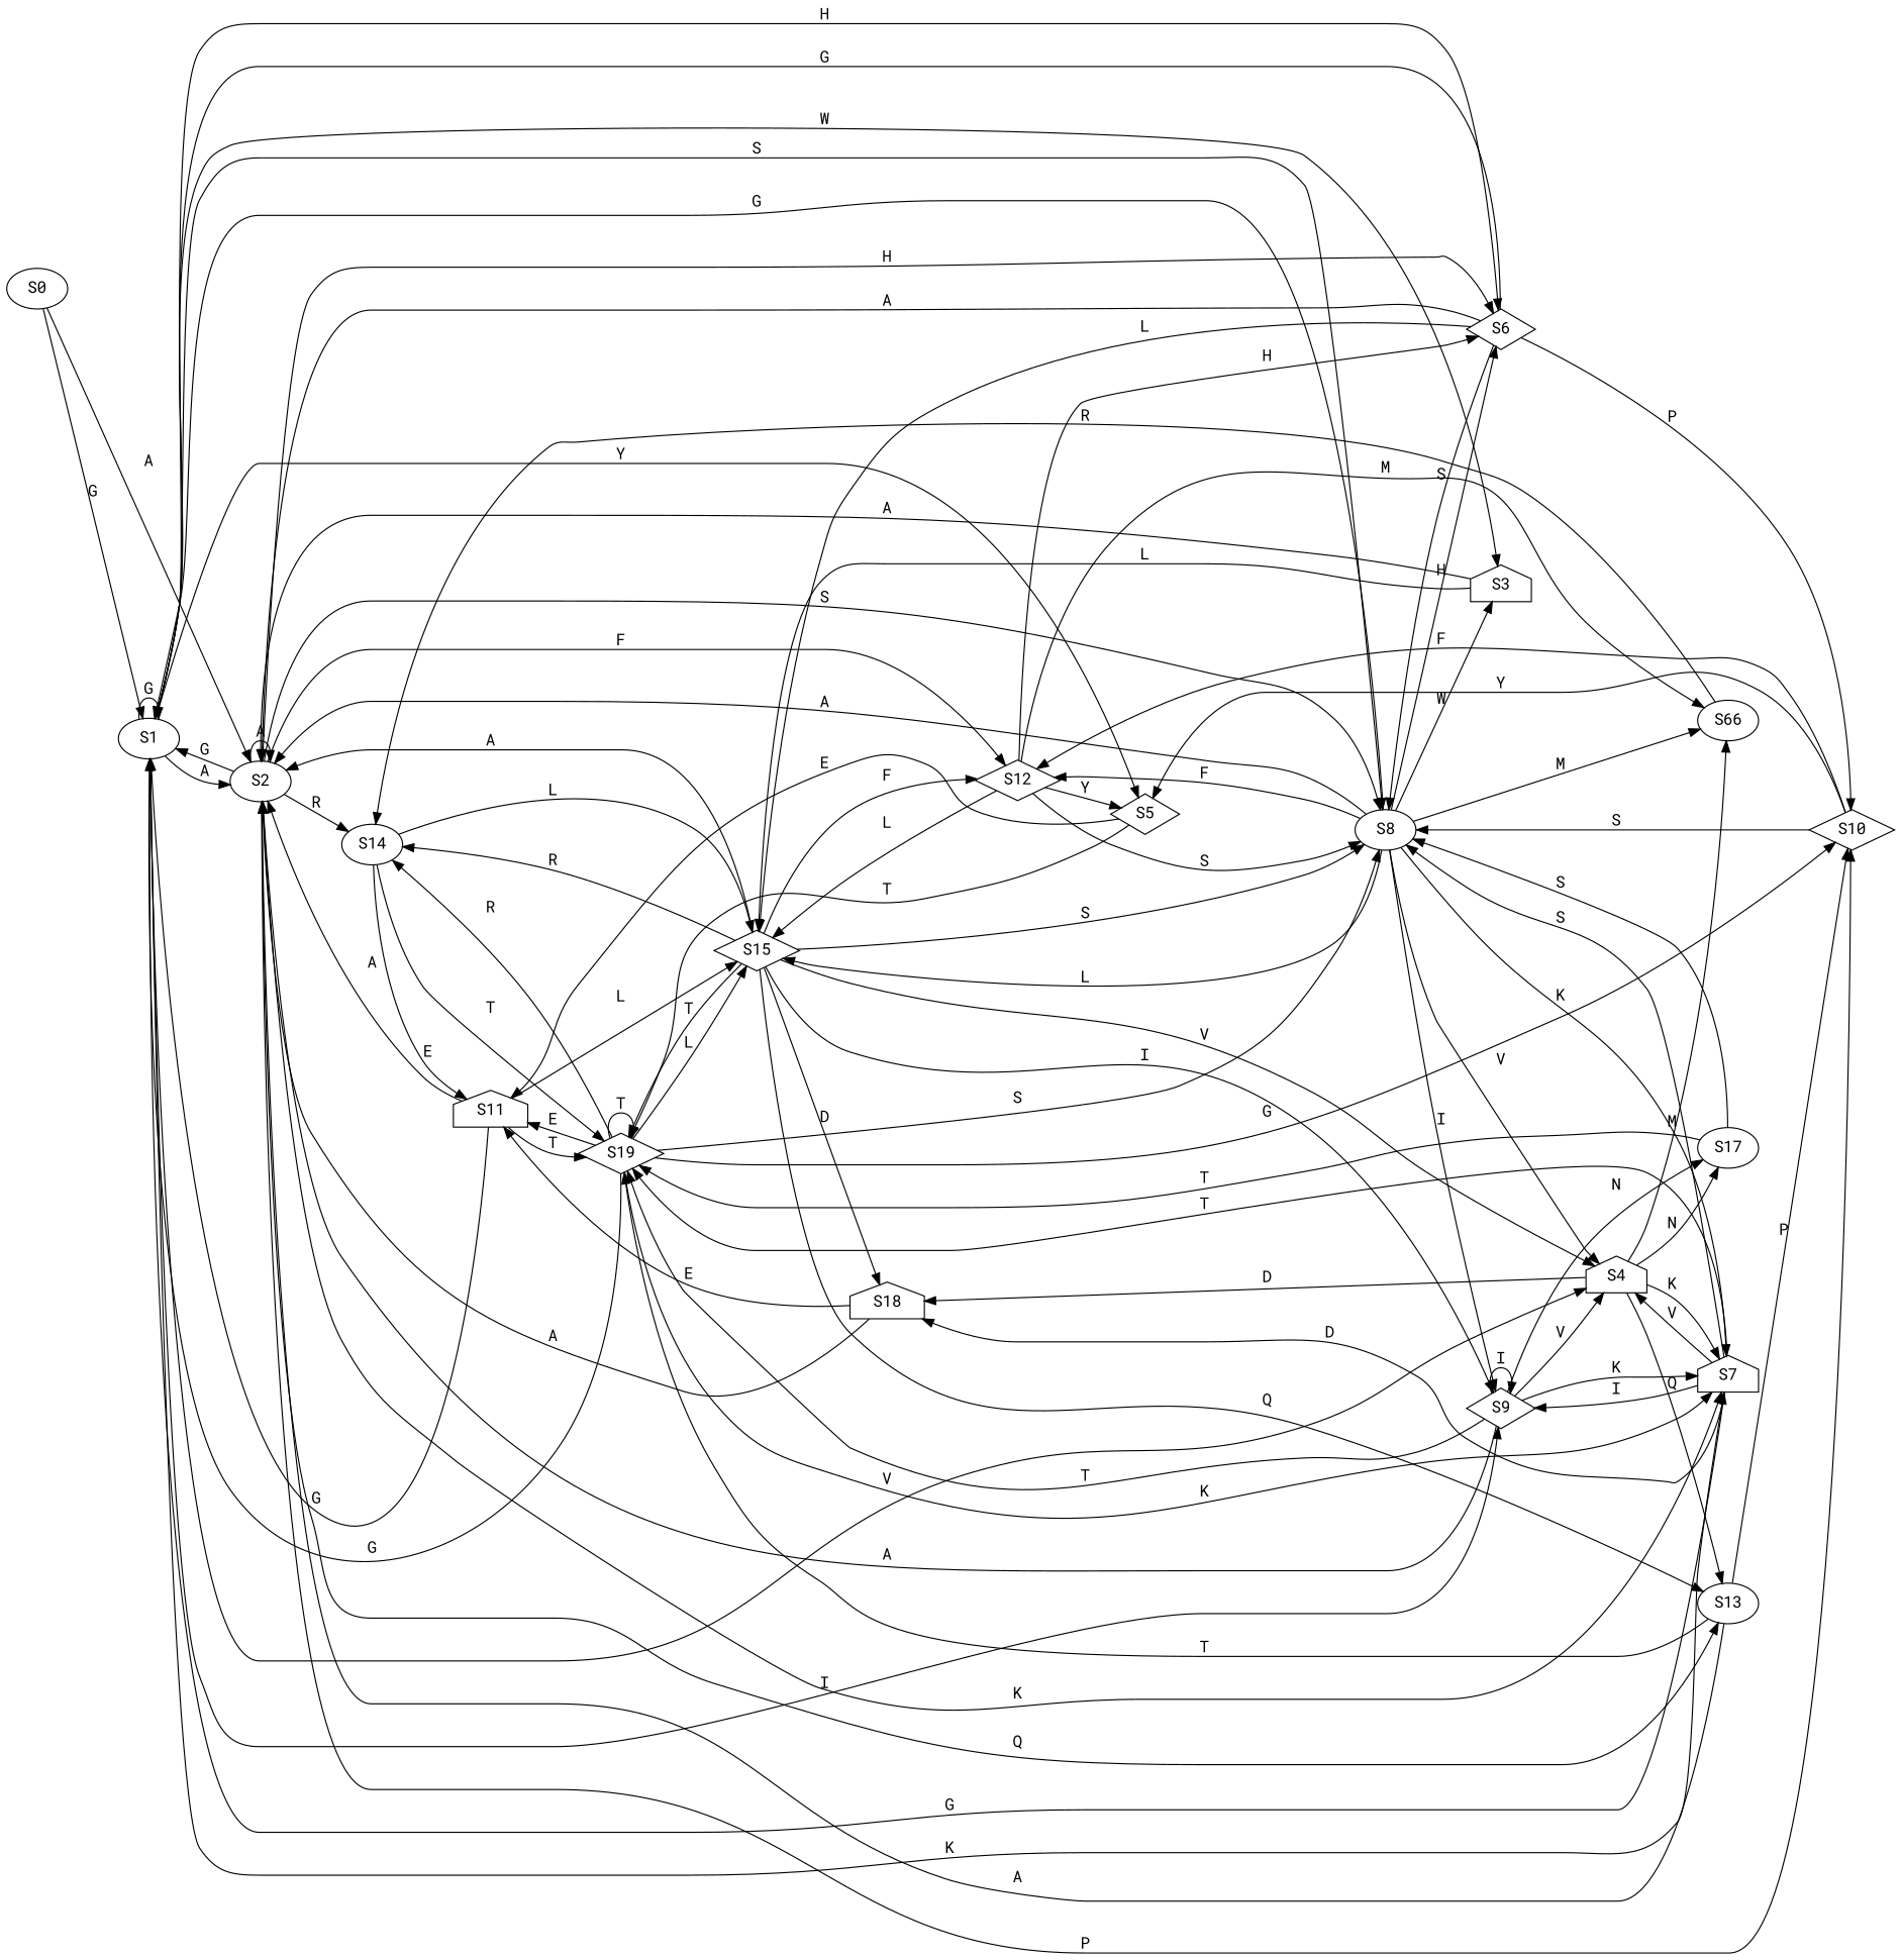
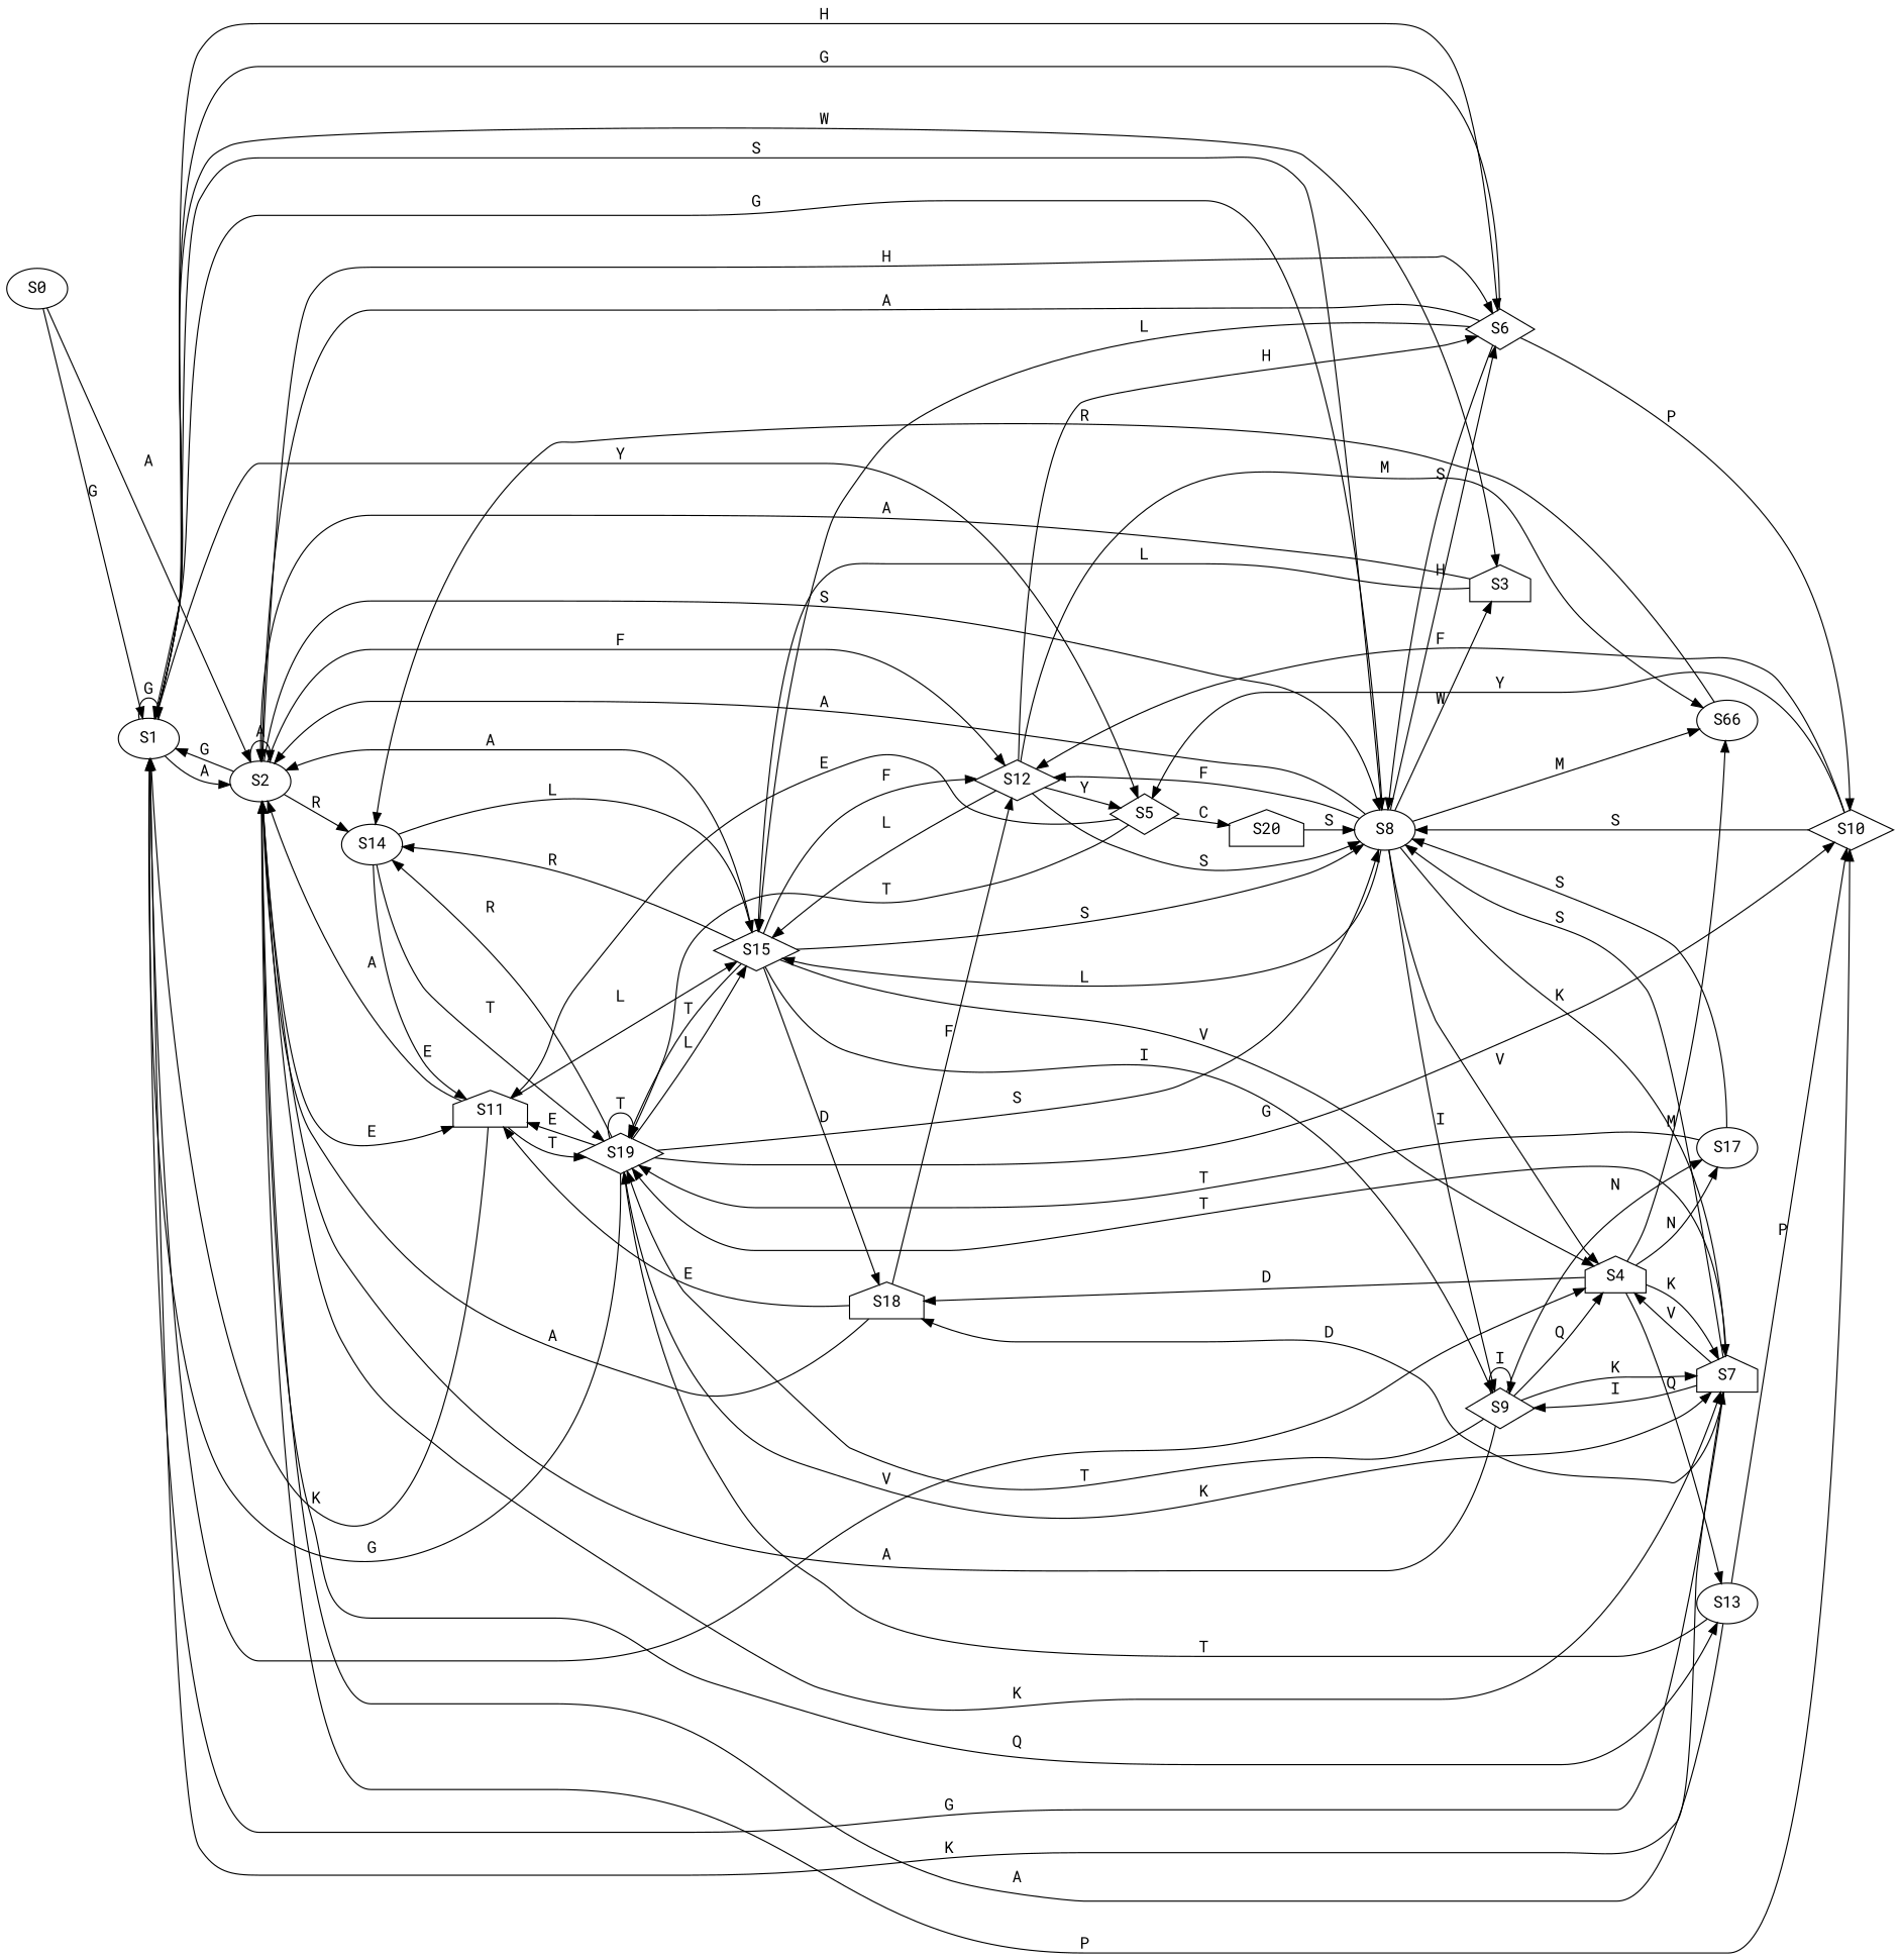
  strict digraph {
    fontname="Roboto Mono"
    rankdir=LR
    node [fontname="Roboto Mono" shape=ellipse]
    edge [fontname="Roboto Mono"]
    S0
    S1
    S2
    S3 [shape=house]
    S4 [shape=house]
    S5 [shape=diamond]
    S6 [shape=diamond]
    S7 [shape=house]
    S8
    S9 [shape=diamond]
    S10 [shape=diamond]
    S11 [shape=house]
    S12 [shape=diamond]
    S13
    S14
    S15 [shape=diamond]
    n17 [label=S66]
    S17
    S18 [shape=house]
    S19 [shape=diamond]
+   S20 [shape=house]
    S0 -> S1 [label=G]
    S0 -> S2 [label=A]
    S1 -> S1 [label=G]
    S1 -> S2 [label=A]
    S1 -> S3 [label=W]
    S1 -> S4 [label=V]
    S1 -> S5 [label=Y]
    S1 -> S6 [label=H]
    S1 -> S7 [label=K]
    S1 -> S8 [label=S]
-   S1 -> S9 [label=I]
    S2 -> S1 [label=G]
    S2 -> S2 [label=A]
    S2 -> S6 [label=H]
    S2 -> S7 [label=K]
    S2 -> S8 [label=S]
    S2 -> S10 [label=P]
+   S2 -> S11 [label=E]
    S2 -> S12 [label=F]
    S2 -> S13 [label=Q]
    S2 -> S14 [label=R]
    S3 -> S2 [label=A]
    S3 -> S15 [label=L]
    S4 -> S7 [label=K]
    S4 -> S13 [label=Q]
    S4 -> n17 [label=M]
    S4 -> S17 [label=N]
    S4 -> S18 [label=D]
    S5 -> S11 [label=E]
    S5 -> S19 [label=T]
+   S5 -> S20 [label=C]
    S6 -> S1 [label=G]
    S6 -> S2 [label=A]
    S6 -> S8 [label=S]
    S6 -> S10 [label=P]
    S6 -> S15 [label=L]
    S7 -> S1 [label=G]
    S7 -> S4 [label=V]
    S7 -> S8 [label=S]
    S7 -> S9 [label=I]
    S7 -> S18 [label=D]
    S7 -> S19 [label=T]
    S8 -> S1 [label=G]
    S8 -> S2 [label=A]
    S8 -> S3 [label=W]
    S8 -> S4 [label=V]
    S8 -> S6 [label=H]
    S8 -> S7 [label=K]
    S8 -> S9 [label=I]
    S8 -> S12 [label=F]
    S8 -> S15 [label=L]
    S8 -> n17 [label=M]
    S9 -> S2 [label=A]
-   S9 -> S4 [label=V]
+   S9 -> S4 [label=Q]
    S9 -> S7 [label=K]
    S9 -> S9 [label=I]
    S9 -> S17 [label=N]
    S9 -> S19 [label=T]
    S10 -> S5 [label=Y]
    S10 -> S8 [label=S]
    S10 -> S12 [label=F]
-   S11 -> S1 [label=G]
+   S11 -> S1 [label=K]
    S11 -> S2 [label=A]
    S11 -> S15 [label=L]
    S11 -> S19 [label=T]
    S12 -> S5 [label=Y]
    S12 -> S6 [label=H]
    S12 -> S8 [label=S]
    S12 -> S15 [label=L]
    S12 -> n17 [label=M]
    S13 -> S2 [label=A]
    S13 -> S10 [label=P]
    S13 -> S19 [label=T]
    S14 -> S11 [label=E]
    S14 -> S15 [label=L]
    S14 -> S19 [label=T]
    S15 -> S2 [label=A]
    S15 -> S4 [label=V]
    S15 -> S8 [label=S]
    S15 -> S9 [label=I]
    S15 -> S12 [label=F]
-   S15 -> S13 [label=Q]
    S15 -> S14 [label=R]
    S15 -> S18 [label=D]
    S15 -> S19 [label=T]
    n17 -> S14 [label=R]
    S17 -> S8 [label=S]
    S17 -> S19 [label=T]
    S18 -> S2 [label=A]
    S18 -> S11 [label=E]
+   S18 -> S12 [label=F]
    S19 -> S1 [label=G]
    S19 -> S7 [label=K]
    S19 -> S8 [label=S]
    S19 -> S10 [label=G]
    S19 -> S11 [label=E]
    S19 -> S14 [label=R]
    S19 -> S15 [label=L]
    S19 -> S19 [label=T]
+   S20 -> S8 [label=S]
  }
